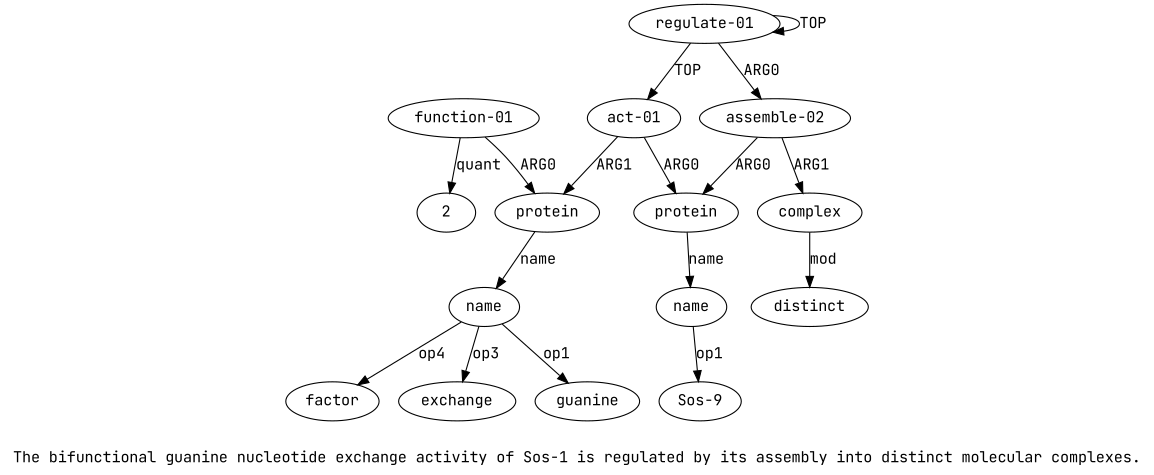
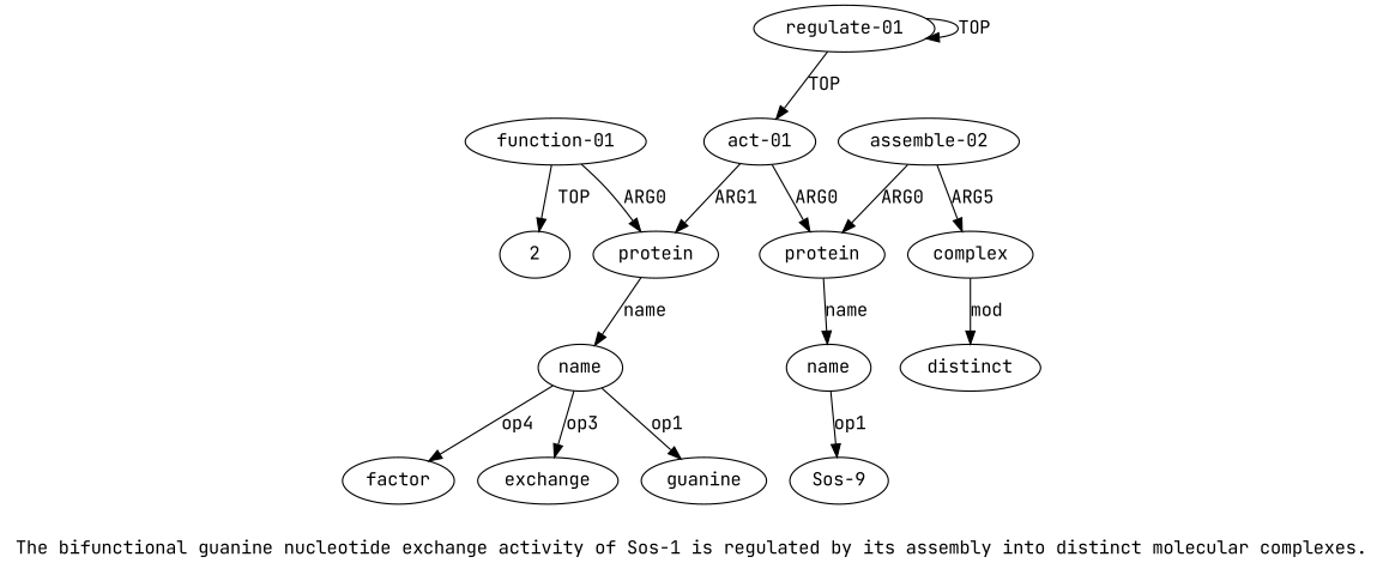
  digraph {
    fontname="JetBrains Mono"
    label="The bifunctional guanine nucleotide exchange activity of Sos-1 is regulated by its assembly into distinct molecular complexes."
    node [color=black fontname="JetBrains Mono" gold_ind=-1 gold_label=protein test_ind=-1 test_label=protein]
    edge [color=black fontname="JetBrains Mono" gold_label=ARG0 test_label=ARG0]
    n1 [gold_label=2 label=2 test_label=2]
    n2 [gold_ind=10 gold_label="function-01" label="function-01" test_ind=10 test_label="function-01"]
    n3 [gold_ind=8 label=protein test_ind=8]
    n4 [gold_ind=9 gold_label=name label=name test_ind=9 test_label=name]
    n5 [gold_label=factor label=factor test_label=factor]
    n6 [gold_label=exchange label=exchange test_label=exchange]
    n7 [gold_label=guanine label=guanine test_label=guanine]
    n8 [gold_ind=1 gold_label="assemble-02" label="assemble-02" test_ind=1 test_label="assemble-02"]
    n9 [gold_ind=2 label=protein test_ind=2]
    n10 [gold_ind=4 gold_label=complex label=complex test_ind=4 test_label=complex]
    n11 [gold_ind=3 gold_label=name label=name test_ind=3 test_label=name]
    n12 [gold_ind=5 gold_label=distinct label=distinct test_ind=5 test_label=distinct]
    n13 [gold_label="Sos-1" label="Sos-9" test_label="Sos-1"]
    n14 [gold_ind=0 gold_label="regulate-01" label="regulate-01" test_ind=0 test_label="regulate-01"]
    n15 [gold_ind=7 gold_label="act-01" label="act-01" test_ind=7 test_label="act-01"]
-   n2 -> n1 [gold_label=quant label=quant test_label=quant]
+   n2 -> n1 [gold_label=quant label=TOP test_label=quant]
    n2 -> n3 [label=ARG0]
    n3 -> n4 [gold_label=name label=name test_label=name]
    n4 -> n5 [gold_label=op4 label=op4 test_label=op4]
    n4 -> n6 [gold_label=op3 label=op3 test_label=op3]
    n4 -> n7 [gold_label=op1 label=op1 test_label=op1]
    n8 -> n9 [label=ARG0]
-   n8 -> n10 [gold_label=ARG1 label=ARG1 test_label=ARG1]
+   n8 -> n10 [gold_label=ARG1 label=ARG5 test_label=ARG1]
    n9 -> n11 [gold_label=name label=name test_label=name]
    n10 -> n12 [gold_label=mod label=mod test_label=mod]
    n11 -> n13 [gold_label=op1 label=op1 test_label=op1]
-   n14 -> n8 [label=ARG0]
    n14 -> n14 [gold_label=TOP label=TOP test_label=TOP]
    n14 -> n15 [gold_label=ARG1 label=TOP test_label=ARG1]
    n15 -> n3 [gold_label=ARG1 label=ARG1 test_label=ARG1]
    n15 -> n9 [label=ARG0]
  }
